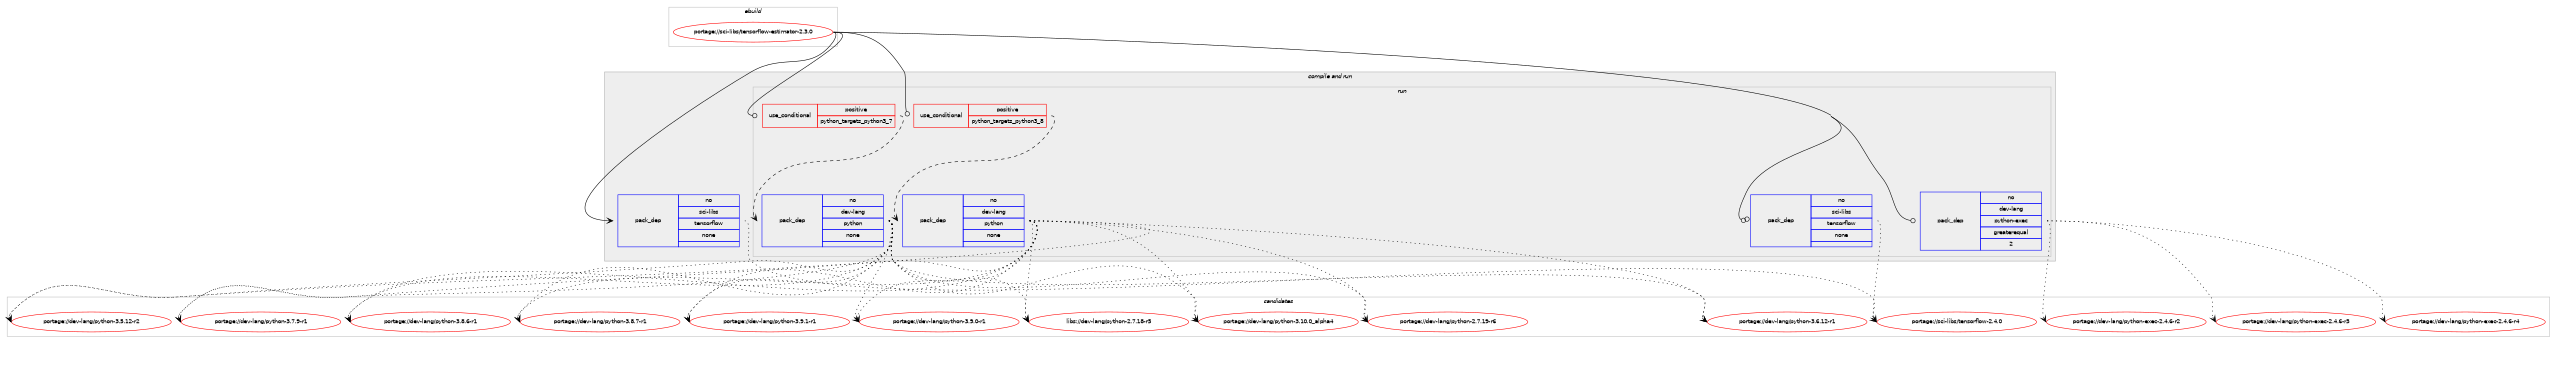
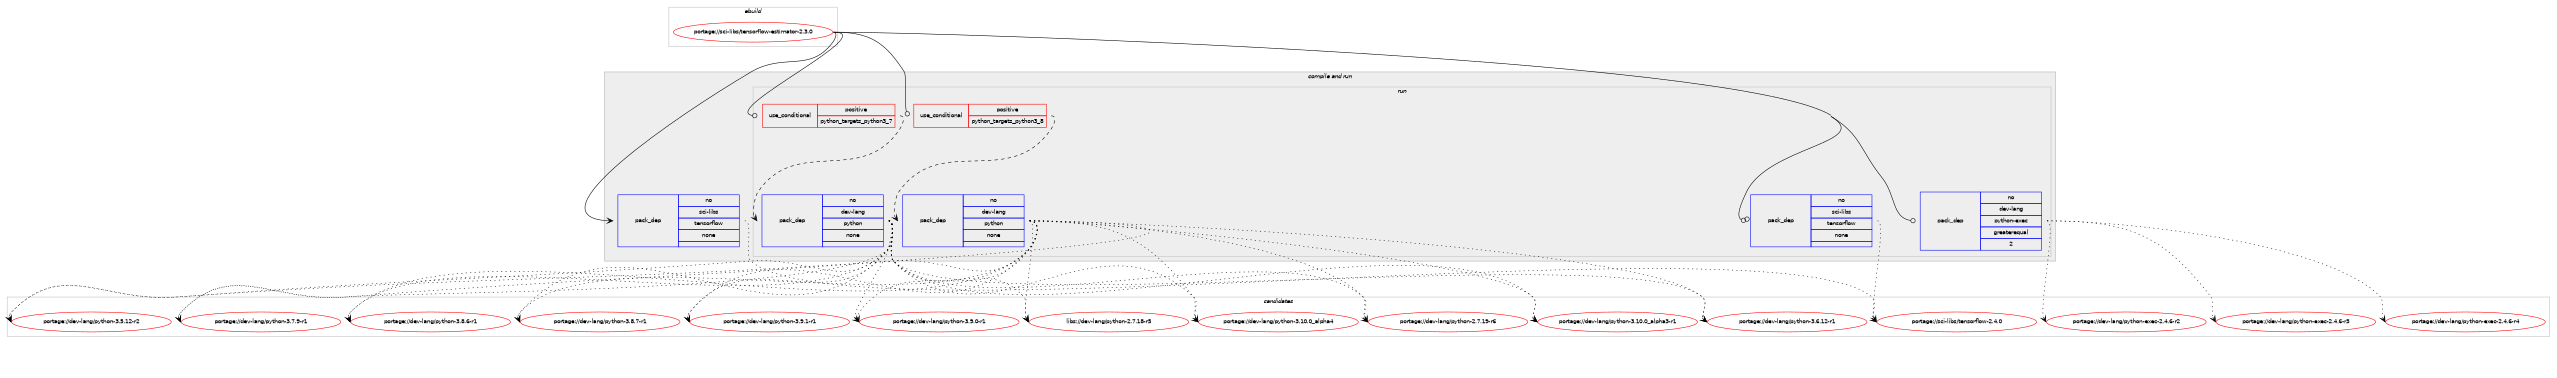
  digraph {
    compound=true
    concentrate=true
    fontname=Helvetica
    fontsize=10
    newrank=true
    rankdir=TB
    ranksep=1.5
    node [color=red fontname=Helvetica fontsize=10]
    edge [arrowhead=vee headport=w style=dotted tailport=e weight=100]
    n1 [label="portage://sci-libs/tensorflow-estimator-2.3.0" width=4]
    n2 [color=blue label=<<TABLE BORDER="0" CELLBORDER="1" CELLSPACING="0" CELLPADDING="4" WIDTH="220"><TR><TD ROWSPAN="6" CELLPADDING="30">pack_dep</TD></TR><TR><TD WIDTH="110">no</TD></TR><TR><TD>sci-libs</TD></TR><TR><TD>tensorflow</TD></TR><TR><TD>none</TD></TR><TR><TD></TD></TR></TABLE>> shape=none]
    n3 [color=blue label=<<TABLE BORDER="0" CELLBORDER="1" CELLSPACING="0" CELLPADDING="4" WIDTH="220"><TR><TD ROWSPAN="6" CELLPADDING="30">pack_dep</TD></TR><TR><TD WIDTH="110">no</TD></TR><TR><TD>dev-lang</TD></TR><TR><TD>python</TD></TR><TR><TD>none</TD></TR><TR><TD></TD></TR></TABLE>> shape=none]
    n4 [label=<<TABLE BORDER="0" CELLBORDER="1" CELLSPACING="0" CELLPADDING="4"><TR><TD ROWSPAN="3" CELLPADDING="10">use_conditional</TD></TR><TR><TD>positive</TD></TR><TR><TD>python_targets_python3_7</TD></TR></TABLE>> shape=none]
    n5 [color=blue label=<<TABLE BORDER="0" CELLBORDER="1" CELLSPACING="0" CELLPADDING="4" WIDTH="220"><TR><TD ROWSPAN="6" CELLPADDING="30">pack_dep</TD></TR><TR><TD WIDTH="110">no</TD></TR><TR><TD>dev-lang</TD></TR><TR><TD>python</TD></TR><TR><TD>none</TD></TR><TR><TD></TD></TR></TABLE>> shape=none]
    n6 [label=<<TABLE BORDER="0" CELLBORDER="1" CELLSPACING="0" CELLPADDING="4"><TR><TD ROWSPAN="3" CELLPADDING="10">use_conditional</TD></TR><TR><TD>positive</TD></TR><TR><TD>python_targets_python3_8</TD></TR></TABLE>> shape=none]
    n7 [color=blue label=<<TABLE BORDER="0" CELLBORDER="1" CELLSPACING="0" CELLPADDING="4" WIDTH="220"><TR><TD ROWSPAN="6" CELLPADDING="30">pack_dep</TD></TR><TR><TD WIDTH="110">no</TD></TR><TR><TD>dev-lang</TD></TR><TR><TD>python-exec</TD></TR><TR><TD>greaterequal</TD></TR><TR><TD>2</TD></TR></TABLE>> shape=none]
    n8 [color=blue label=<<TABLE BORDER="0" CELLBORDER="1" CELLSPACING="0" CELLPADDING="4" WIDTH="220"><TR><TD ROWSPAN="6" CELLPADDING="30">pack_dep</TD></TR><TR><TD WIDTH="110">no</TD></TR><TR><TD>sci-libs</TD></TR><TR><TD>tensorflow</TD></TR><TR><TD>none</TD></TR><TR><TD></TD></TR></TABLE>> shape=none]
    n9 [label="portage://sci-libs/tensorflow-2.4.0" width=4]
    n10 [label="portage://dev-lang/python-3.9.1-r1" width=4]
    n11 [label="portage://dev-lang/python-3.9.0-r1" width=4]
    n12 [label="portage://dev-lang/python-3.8.7-r1" width=4]
    n13 [label="portage://dev-lang/python-3.8.6-r1" width=4]
    n14 [label="portage://dev-lang/python-3.7.9-r1" width=4]
    n15 [label="portage://dev-lang/python-3.5.12-r2" width=4]
    n16 [label="portage://dev-lang/python-3.6.12-r1" width=4]
    n17 [label="portage://dev-lang/python-3.10.0_alpha4" width=4]
+   n18 [label="portage://dev-lang/python-3.10.0_alpha3-r1" width=4]
    n19 [label="portage://dev-lang/python-2.7.19-r6" width=4]
    n20 [label="libs://dev-lang/python-2.7.18-r5" width=4]
    n21 [label="portage://dev-lang/python-exec-2.4.6-r4" width=4]
    n22 [label="portage://dev-lang/python-exec-2.4.6-r3" width=4]
    n23 [label="portage://dev-lang/python-exec-2.4.6-r2" width=4]
    subgraph cluster_1 {
      color=gray
      label=<<i>ebuild</i>>
      rank=same
      n1
    }
    subgraph cluster_2 {
      color=gray
      label=<<i>dependencies</i>>
      subgraph cluster_3 {
        color=gray
        fillcolor="#eeeeee"
        label=<<i>compile</i>>
        style=filled
        subgraph sub_4 {
          color=gray
          fillcolor="#eeeeee"
          label=<<i>compile</i>>
          style=filled
          n2
        }
      }
      subgraph cluster_5 {
        color=gray
        fillcolor="#eeeeee"
        label=<<i>compile and run</i>>
        style=filled
      }
      subgraph cluster_6 {
        color=gray
        fillcolor="#eeeeee"
        label=<<i>run</i>>
        style=filled
        subgraph sub_7 {
          color=gray
          fillcolor="#eeeeee"
          label=<<i>run</i>>
          style=filled
          n4
          subgraph sub_8 {
            color=gray
            fillcolor="#eeeeee"
            label=<<i>run</i>>
            style=filled
            n3
          }
        }
        subgraph sub_9 {
          color=gray
          fillcolor="#eeeeee"
          label=<<i>run</i>>
          style=filled
          n6
          subgraph sub_10 {
            color=gray
            fillcolor="#eeeeee"
            label=<<i>run</i>>
            style=filled
            n5
          }
        }
        subgraph sub_11 {
          color=gray
          fillcolor="#eeeeee"
          label=<<i>run</i>>
          style=filled
          n7
        }
        subgraph sub_12 {
          color=gray
          fillcolor="#eeeeee"
          label=<<i>run</i>>
          style=filled
          n8
        }
      }
    }
    subgraph cluster_13 {
      color=gray
      label=<<i>candidates</i>>
      rank=same
      subgraph sub_14 {
        color=black
        label=<<i>candidates</i>>
        nodesep=1
        rank=same
        n9
      }
      subgraph sub_15 {
        color=black
        label=<<i>candidates</i>>
        nodesep=1
        rank=same
        n10
        n11
        n12
        n13
        n14
        n15
        n16
        n17
+       n18
        n19
        n20
      }
      subgraph sub_16 {
        color=black
        label=<<i>candidates</i>>
        nodesep=1
        rank=same
        n10
        n11
        n12
        n13
        n14
        n15
        n16
        n17
+       n18
        n19
        n20
      }
      subgraph sub_17 {
        color=black
        label=<<i>candidates</i>>
        nodesep=1
        rank=same
        n21
        n22
        n23
      }
      subgraph sub_18 {
        color=black
        label=<<i>candidates</i>>
        nodesep=1
        rank=same
        n9
      }
    }
    n1 -> n2 [style=solid weight=20]
    n1 -> n4 [arrowhead=odot style=solid weight=20]
    n1 -> n6 [arrowhead=odot style=solid weight=20]
    n1 -> n7 [arrowhead=odot style=solid weight=20]
    n1 -> n8 [arrowhead=odot style=solid weight=20]
    n2 -> n9
    n3 -> n10
    n3 -> n11
    n3 -> n12
    n3 -> n13
    n3 -> n14
    n3 -> n15
    n3 -> n16
    n3 -> n17
+   n3 -> n18
    n3 -> n19
    n3 -> n20
    n4 -> n3 [style=dashed weight=20]
    n5 -> n10
    n5 -> n11
    n5 -> n12
    n5 -> n13
    n5 -> n14
    n5 -> n15
    n5 -> n16
    n5 -> n17
+   n5 -> n18
    n5 -> n19
    n5 -> n20
    n6 -> n5 [style=dashed weight=20]
    n7 -> n21
    n7 -> n22
    n7 -> n23
    n8 -> n9
  }
